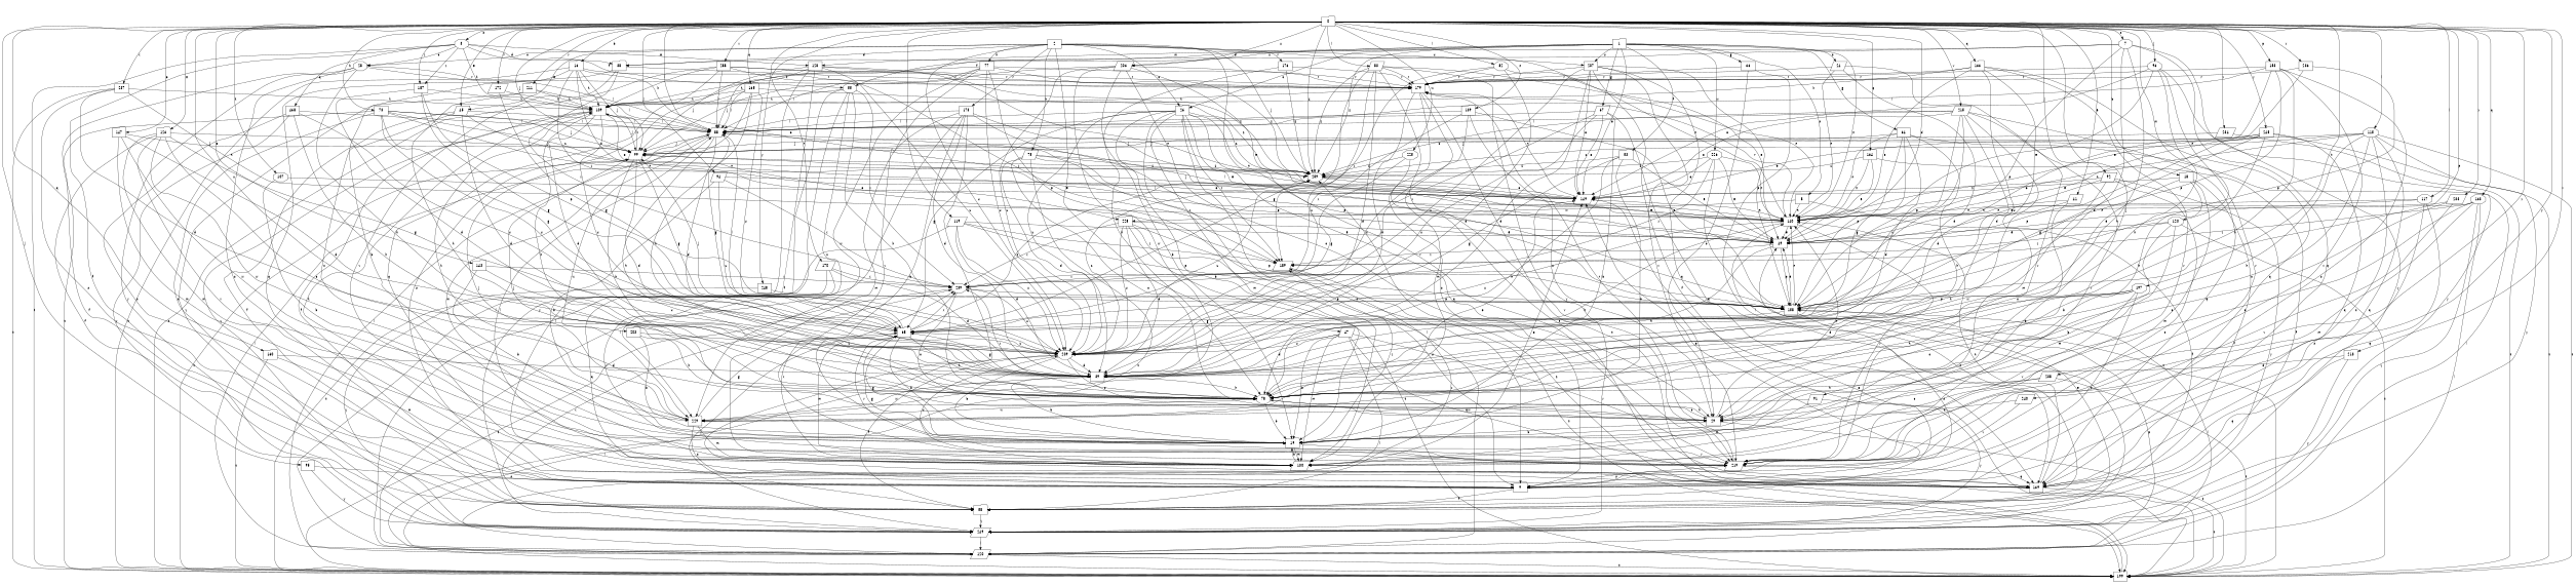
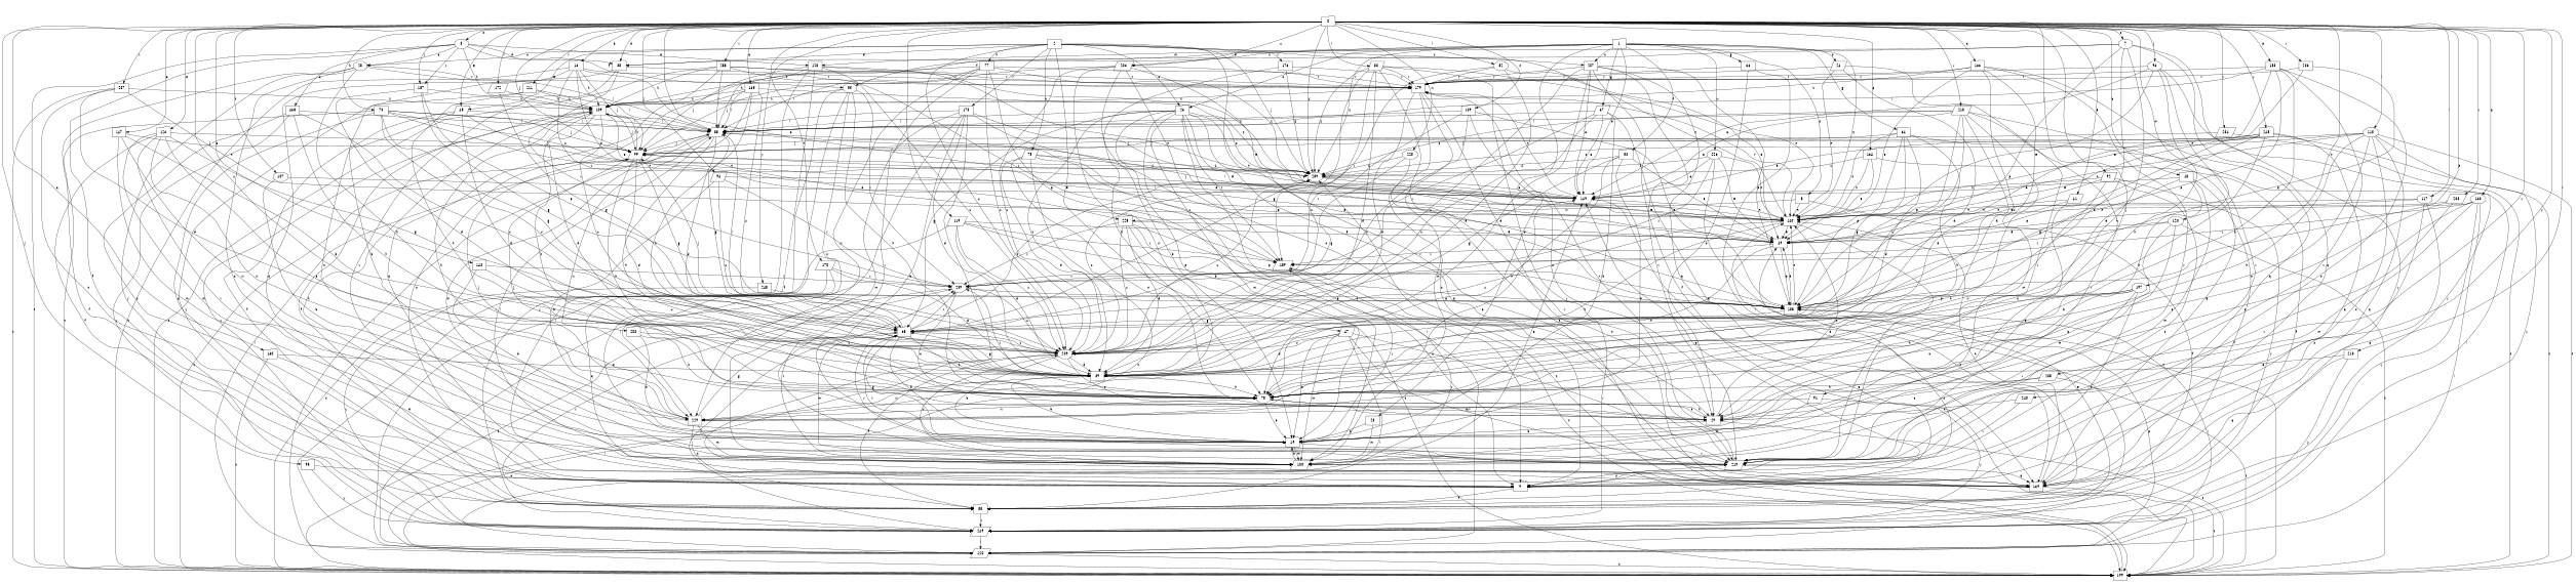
  strict digraph {
    fontname=Lato
    node [fontname=Lato shape=folder]
    edge [fontname=Lato]
    3 [shape=octagon]
    0
    7 [shape=octagon]
    16
    18
    38
    41 [shape=parallelogram]
    45 [shape=parallelogram]
    73 [shape=box]
    82 [shape=octagon]
    83 [shape=parallelogram]
    88 [shape=parallelogram]
    91 [shape=parallelogram]
    92 [shape=parallelogram]
    94 [shape=parallelogram]
    95
    96 [shape=octagon]
    99 [shape=parallelogram]
    107 [shape=octagon]
    115 [shape=octagon]
    117 [shape=octagon]
    119 [shape=parallelogram]
    123 [shape=octagon]
    126
    139
    143
    147
    153 [shape=box]
    158
    160
    163 [shape=octagon]
    164
    165
    166
    170 [shape=parallelogram]
    172 [shape=parallelogram]
    187 [shape=box]
    197 [shape=octagon]
    203
    206 [shape=parallelogram]
    211
    213
    215 [shape=parallelogram]
    n44 [label=288 shape=box]
    225 [shape=octagon]
    233 [shape=parallelogram]
    234 [shape=parallelogram]
    236 [shape=box]
    237 [shape=box]
    238 [shape=parallelogram]
    240 [shape=parallelogram]
    245
    248 [shape=box]
    259 [shape=octagon]
    55 [shape=octagon]
    128 [shape=box]
    28 [shape=octagon]
    58
    109
    n60 [label=468 shape=box]
    199
    39 [shape=box]
    78 [shape=octagon]
    169
    249 [shape=parallelogram]
    149 [shape=parallelogram]
    228
    179 [shape=box]
    189 [shape=parallelogram]
    19
    29 [shape=box]
    130 [shape=parallelogram]
    219 [shape=parallelogram]
    239 [shape=octagon]
    140
    229
    209 [shape=octagon]
    9
    68
    49
    120 [shape=parallelogram]
    1
    8 [shape=box]
+   23 [shape=box]
    24 [shape=parallelogram]
    26
    53
    64 [shape=box]
    66 [shape=box]
    67 [shape=parallelogram]
    207 [shape=box]
    226 [shape=octagon]
    2 [shape=box]
    47 [shape=parallelogram]
    75 [shape=parallelogram]
    77 [shape=box]
    173 [shape=box]
    176 [shape=box]
    3 -> 38 [label=d]
    3 -> 187 [label=s]
    3 -> 55 [label=f]
    3 -> 128 [label=m]
    3 -> 28 [label=c]
    3 -> 58 [label=f]
    3 -> 109 [label=k]
    3 -> n60 [label=q]
    3 -> 199 [label=t]
    0 -> 3 [label=a]
    0 -> 7 [label=a]
    0 -> 16 [label=b]
    0 -> 18 [label=b]
-   0 -> 49 [label=d]
+   0 -> 38 [label=d]
    0 -> 41 [label=e]
    0 -> 45 [label=e]
    0 -> 73 [label=h]
    0 -> 82 [label=i]
    0 -> 83 [label=i]
    0 -> 88 [label=i]
    0 -> 91 [label=j]
    0 -> 92 [label=j]
    0 -> 94 [label=j]
    0 -> 95 [label=j]
    0 -> 96 [label=j]
    0 -> 99 [label=j]
    0 -> 107 [label=k]
    0 -> 115 [label=l]
    0 -> 117 [label=l]
    0 -> 119 [label=l]
    0 -> 123 [label=m]
    0 -> 126 [label=m]
    0 -> 139 [label=n]
    0 -> 143 [label=o]
    0 -> 147 [label=o]
    0 -> 153 [label=p]
    0 -> 158 [label=p]
    0 -> 160 [label=q]
    0 -> 163 [label=q]
    0 -> 164 [label=q]
    0 -> 165 [label=q]
    0 -> 166 [label=q]
    0 -> 170 [label=r]
    0 -> 172 [label=r]
    0 -> 187 [label=s]
    0 -> 197 [label=t]
    0 -> 203 [label=u]
    0 -> 206 [label=u]
    0 -> 211 [label=v]
    0 -> 213 [label=v]
    0 -> 215 [label=v]
    0 -> n44 [label=v]
    0 -> 225 [label=w]
    0 -> 233 [label=x]
    0 -> 234 [label=x]
    0 -> 236 [label=x]
    0 -> 237 [label=x]
    0 -> 238 [label=x]
    0 -> 240 [label=y]
    0 -> 245 [label=y]
    0 -> 248 [label=y]
    0 -> 259 [label=z]
    7 -> 38 [label=d]
    7 -> 158 [label=p]
    7 -> 109 [label=k]
    7 -> 39 [label=d]
    7 -> 78 [label=h]
    7 -> 169 [label=q]
    7 -> 249 [label=y]
    16 -> 99 [label=j]
    16 -> 109 [label=k]
    16 -> 199 [label=t]
    16 -> 169 [label=q]
    16 -> 149 [label=o]
    16 -> 228 [label=w]
    16 -> 179 [label=r]
    16 -> 189 [label=s]
    18 -> 58 [label=f]
    18 -> 149 [label=o]
    18 -> 19 [label=b]
    18 -> 29 [label=c]
    18 -> 130 [label=m]
    38 -> 179 [label=r]
    38 -> 19 [label=b]
    38 -> 219 [label=v]
    38 -> 239 [label=x]
    41 -> 78 [label=h]
    41 -> 19 [label=b]
    41 -> 140 [label=n]
    45 -> 88 [label=i]
    45 -> 58 [label=f]
    45 -> 39 [label=d]
    45 -> 140 [label=n]
    45 -> 229 [label=w]
    73 -> 88 [label=i]
    73 -> 99 [label=j]
    73 -> 259 [label=z]
    73 -> 58 [label=f]
    73 -> 140 [label=n]
    73 -> 209 [label=u]
    73 -> 9 [label=a]
    73 -> 68 [label=g]
    82 -> 39 [label=d]
    82 -> 179 [label=r]
    82 -> 189 [label=s]
    82 -> 49 [label=e]
    83 -> 259 [label=z]
    83 -> 199 [label=t]
    83 -> 39 [label=d]
    83 -> 249 [label=y]
    83 -> 179 [label=r]
    83 -> 140 [label=n]
    83 -> 209 [label=u]
    83 -> 68 [label=g]
    88 -> 99 [label=j]
    88 -> 39 [label=d]
    88 -> 78 [label=h]
    88 -> 130 [label=m]
    88 -> 229 [label=w]
    88 -> 68 [label=g]
    91 -> 249 [label=y]
    91 -> 130 [label=m]
    91 -> 229 [label=w]
    92 -> 249 [label=y]
    92 -> 149 [label=z]
    92 -> 229 [label=w]
    92 -> 9 [label=a]
    92 -> 49 [label=e]
    94 -> 149 [label=o]
    94 -> 19 [label=b]
    94 -> 239 [label=x]
    94 -> 209 [label=u]
    95 -> 249 [label=y]
    95 -> 9 [label=a]
    96 -> 78 [label=h]
    96 -> 249 [label=y]
    96 -> 149 [label=o]
    96 -> 179 [label=r]
    96 -> 219 [label=v]
    96 -> 49 [label=e]
    99 -> 259 [label=z]
    99 -> 109 [label=k]
    99 -> 199 [label=t]
    99 -> 39 [label=d]
    99 -> 78 [label=h]
    99 -> 68 [label=g]
    107 -> 149 [label=o]
    107 -> 19 [label=b]
    115 -> 99 [label=j]
    115 -> 259 [label=z]
    115 -> 199 [label=t]
    115 -> 78 [label=h]
    115 -> 169 [label=q]
    115 -> 249 [label=y]
    115 -> 29 [label=c]
    115 -> 140 [label=n]
    115 -> 9 [label=a]
    117 -> 169 [label=q]
    117 -> 140 [label=n]
    117 -> 9 [label=a]
    117 -> 49 [label=e]
    119 -> 158 [label=p]
    119 -> 199 [label=t]
    119 -> 39 [label=d]
    119 -> 189 [label=s]
    119 -> 209 [label=u]
    119 -> 49 [label=e]
    123 -> 199 [label=t]
    123 -> 189 [label=s]
    123 -> 19 [label=b]
    123 -> 130 [label=m]
    123 -> 49 [label=e]
    126 -> 99 [label=j]
    126 -> 58 [label=f]
    126 -> 29 [label=c]
    126 -> 130 [label=m]
    126 -> 219 [label=v]
    126 -> 229 [label=w]
    126 -> 68 [label=g]
    139 -> 88 [label=i]
    139 -> 158 [label=p]
    139 -> 29 [label=c]
    139 -> 239 [label=x]
    139 -> 209 [label=u]
    143 -> 19 [label=b]
    143 -> 239 [label=x]
    143 -> 209 [label=u]
    147 -> 99 [label=j]
    147 -> 39 [label=d]
    147 -> 130 [label=m]
    147 -> 229 [label=w]
    153 -> 88 [label=i]
    153 -> 158 [label=p]
    153 -> 78 [label=h]
    153 -> 179 [label=r]
    153 -> 219 [label=v]
    153 -> 9 [label=a]
    153 -> 49 [label=e]
    158 -> 140 [label=n]
    158 -> 9 [label=a]
    158 -> 68 [label=g]
    158 -> 49 [label=e]
    158 -> 120 [label=l]
    160 -> 199 [label=t]
    160 -> 39 [label=d]
    160 -> 130 [label=m]
    163 -> 249 [label=y]
    163 -> 189 [label=s]
    163 -> 29 [label=c]
    163 -> 130 [label=m]
    163 -> 140 [label=n]
    163 -> 120 [label=l]
    164 -> 259 [label=z]
    164 -> 58 [label=f]
    164 -> 140 [label=n]
    164 -> 49 [label=e]
    165 -> 88 [label=i]
    165 -> 259 [label=z]
    165 -> 109 [label=k]
    165 -> 78 [label=h]
    165 -> 209 [label=u]
    165 -> 9 [label=a]
    165 -> 120 [label=l]
    166 -> 109 [label=k]
    166 -> 39 [label=d]
    166 -> 169 [label=q]
    166 -> 179 [label=r]
    166 -> 219 [label=v]
    166 -> 209 [label=u]
    166 -> 49 [label=e]
    170 -> 39 [label=d]
    170 -> 169 [label=q]
    170 -> 219 [label=v]
    170 -> 239 [label=x]
    172 -> 109 [label=k]
    172 -> 68 [label=g]
    187 -> 158 [label=p]
    187 -> 109 [label=k]
    187 -> 39 [label=d]
    187 -> 68 [label=g]
    197 -> 158 [label=p]
    197 -> 39 [label=d]
    197 -> 78 [label=h]
    197 -> 29 [label=c]
    197 -> 219 [label=v]
    197 -> 9 [label=a]
    203 -> 78 [label=h]
    203 -> 19 [label=b]
    203 -> 209 [label=u]
    206 -> 99 [label=j]
    206 -> 179 [label=r]
    206 -> 19 [label=b]
    206 -> 29 [label=c]
    206 -> 229 [label=w]
    206 -> 209 [label=u]
    206 -> 49 [label=e]
    211 -> 88 [label=i]
    211 -> 109 [label=k]
    211 -> 78 [label=h]
    211 -> 249 [label=y]
    213 -> 39 [label=d]
    213 -> 169 [label=q]
    213 -> 249 [label=y]
    215 -> 88 [label=i]
    215 -> 158 [label=p]
    215 -> 259 [label=z]
    215 -> 39 [label=d]
    215 -> 169 [label=q]
    215 -> 149 [label=o]
    215 -> 130 [label=m]
    215 -> 219 [label=v]
    215 -> 209 [label=u]
    n44 -> 88 [label=i]
    n44 -> 259 [label=z]
    n44 -> 109 [label=k]
    n44 -> 199 [label=t]
    n44 -> 169 [label=q]
    n44 -> 179 [label=r]
    n44 -> 189 [label=s]
    225 -> 259 [label=z]
    225 -> 219 [label=v]
    225 -> 68 [label=g]
    233 -> 29 [label=c]
    233 -> 219 [label=v]
    233 -> 140 [label=n]
    234 -> 99 [label=j]
    234 -> 199 [label=t]
    236 -> 158 [label=p]
    236 -> 179 [label=r]
    236 -> 140 [label=n]
    237 -> 109 [label=k]
    237 -> 199 [label=t]
    237 -> 39 [label=d]
    237 -> 140 [label=n]
    237 -> 9 [label=a]
    238 -> 199 [label=t]
    238 -> 78 [label=h]
    238 -> 29 [label=c]
    240 -> 29 [label=c]
    240 -> 219 [label=v]
    245 -> 99 [label=j]
    245 -> 158 [label=p]
    245 -> 199 [label=t]
    245 -> 78 [label=h]
    245 -> 169 [label=q]
    245 -> 149 [label=o]
    245 -> 68 [label=g]
    245 -> 49 [label=e]
    248 -> 158 [label=p]
    248 -> 249 [label=y]
    259 -> 149 [label=o]
    259 -> 209 [label=u]
    259 -> 49 [label=e]
    55 -> 109 [label=k]
    55 -> 78 [label=h]
    55 -> 249 [label=y]
    55 -> 239 [label=x]
    55 -> 229 [label=w]
    55 -> 120 [label=l]
    128 -> 88 [label=i]
    128 -> 99 [label=j]
    128 -> 58 [label=f]
    128 -> 179 [label=r]
    128 -> 140 [label=n]
    128 -> 209 [label=u]
    128 -> 120 [label=l]
    28 -> 88 [label=i]
    28 -> 199 [label=t]
    28 -> 78 [label=h]
    28 -> 249 [label=y]
    28 -> 179 [label=r]
    28 -> 9 [label=a]
    58 -> 249 [label=y]
    58 -> 189 [label=s]
    58 -> 140 [label=n]
    109 -> 88 [label=i]
    109 -> 99 [label=j]
    109 -> 58 [label=f]
    109 -> 39 [label=d]
    109 -> 78 [label=h]
    109 -> 249 [label=y]
    109 -> 149 [label=o]
    109 -> 209 [label=u]
    n60 -> 88 [label=i]
    n60 -> 78 [label=h]
    n60 -> 249 [label=y]
    n60 -> 209 [label=u]
    n60 -> 9 [label=a]
    199 -> 259 [label=z]
    199 -> 149 [label=o]
    39 -> 78 [label=h]
    39 -> 19 [label=b]
    39 -> 229 [label=w]
    39 -> 68 [label=g]
    78 -> 19 [label=b]
    78 -> 29 [label=c]
    78 -> 239 [label=x]
    78 -> 229 [label=w]
    169 -> 88 [label=i]
    169 -> 109 [label=k]
    169 -> 199 [label=t]
    169 -> 140 [label=n]
    249 -> 239 [label=x]
    249 -> 49 [label=e]
    249 -> 120 [label=l]
    149 -> 99 [label=j]
    149 -> 179 [label=r]
    149 -> 140 [label=n]
    228 -> 158 [label=p]
    228 -> 199 [label=t]
    228 -> 39 [label=d]
    228 -> 239 [label=x]
    228 -> 209 [label=u]
    228 -> 9 [label=a]
    228 -> 49 [label=e]
    179 -> 109 [label=k]
    179 -> 199 [label=t]
    179 -> 39 [label=d]
    179 -> 130 [label=m]
    179 -> 9 [label=a]
    189 -> 199 [label=t]
    189 -> 239 [label=x]
    19 -> 189 [label=s]
    19 -> 130 [label=m]
    19 -> 219 [label=v]
    19 -> 68 [label=g]
    29 -> 99 [label=j]
    29 -> 199 [label=t]
    29 -> 78 [label=h]
    29 -> 19 [label=b]
    29 -> 140 [label=n]
    130 -> 149 [label=o]
    130 -> 19 [label=b]
    130 -> 239 [label=x]
    130 -> 209 [label=u]
    219 -> 169 [label=q]
    219 -> 179 [label=r]
    219 -> 9 [label=a]
-   219 -> 68 [label=g]
+   219 -> 68 [label=r]
    239 -> 158 [label=p]
    239 -> 199 [label=t]
    239 -> 29 [label=c]
    239 -> 209 [label=u]
    140 -> 88 [label=i]
    140 -> 78 [label=h]
    140 -> 179 [label=r]
    140 -> 219 [label=v]
    140 -> 209 [label=u]
    140 -> 49 [label=e]
    229 -> 99 [label=j]
    229 -> 109 [label=k]
    229 -> 149 [label=o]
    229 -> 130 [label=m]
    229 -> 9 [label=a]
    229 -> 68 [label=g]
    209 -> 259 [label=z]
    209 -> 58 [label=f]
    209 -> 39 [label=d]
    209 -> 19 [label=b]
    209 -> 29 [label=c]
    209 -> 120 [label=l]
    9 -> 58 [label=f]
    9 -> 149 [label=o]
    68 -> 88 [label=i]
    68 -> 99 [label=j]
    68 -> 259 [label=z]
    68 -> 78 [label=h]
    68 -> 249 [label=y]
    68 -> 19 [label=b]
    68 -> 130 [label=m]
    68 -> 219 [label=v]
    68 -> 239 [label=x]
    68 -> 209 [label=u]
    49 -> 88 [label=i]
    49 -> 158 [label=p]
    49 -> 78 [label=h]
    49 -> 189 [label=s]
    120 -> 88 [label=i]
    120 -> 158 [label=p]
    120 -> 199 [label=t]
    1 -> 206 [label=u]
    1 -> 259 [label=z]
    1 -> 55 [label=f]
    1 -> 128 [label=m]
    1 -> 149 [label=o]
    1 -> 140 [label=n]
    1 -> 8 [label=a]
+   1 -> 23 [label=c]
    1 -> 24 [label=c]
    1 -> 26 [label=c]
    1 -> 53 [label=f]
    1 -> 64 [label=g]
    1 -> 66 [label=g]
    1 -> 67 [label=g]
    1 -> 207 [label=u]
    1 -> 226 [label=w]
    8 -> 58 [label=f]
    8 -> 228 [label=w]
    8 -> 140 [label=n]
+   23 -> 19 [label=b]
+   23 -> 130 [label=m]
    24 -> 39 [label=d]
    24 -> 179 [label=r]
    24 -> 219 [label=v]
    24 -> 140 [label=n]
    26 -> 88 [label=i]
    26 -> 158 [label=p]
    26 -> 259 [label=z]
    26 -> 169 [label=q]
    26 -> 189 [label=s]
    26 -> 19 [label=b]
    26 -> 130 [label=m]
    26 -> 140 [label=n]
    26 -> 209 [label=u]
    26 -> 9 [label=a]
    26 -> 68 [label=g]
    26 -> 120 [label=l]
    53 -> 259 [label=z]
    53 -> 78 [label=h]
    53 -> 19 [label=b]
    53 -> 68 [label=g]
    53 -> 49 [label=e]
    64 -> 99 [label=j]
    64 -> 158 [label=p]
    64 -> 39 [label=d]
    64 -> 78 [label=h]
    64 -> 140 [label=n]
    64 -> 68 [label=g]
    64 -> 120 [label=l]
    66 -> 179 [label=r]
    66 -> 29 [label=c]
    66 -> 120 [label=l]
    67 -> 88 [label=i]
    67 -> 169 [label=q]
    67 -> 149 [label=o]
    67 -> 19 [label=b]
    67 -> 239 [label=x]
    67 -> 209 [label=u]
    207 -> 158 [label=p]
    207 -> 58 [label=f]
    207 -> 39 [label=d]
    207 -> 169 [label=q]
    207 -> 149 [label=o]
    207 -> 179 [label=r]
    207 -> 219 [label=v]
    207 -> 209 [label=u]
    226 -> 259 [label=z]
    226 -> 199 [label=t]
    226 -> 149 [label=o]
    226 -> 239 [label=x]
    226 -> 140 [label=n]
    226 -> 49 [label=e]
    2 -> 38 [label=d]
    2 -> 45 [label=e]
    2 -> 259 [label=j]
    2 -> 28 [label=c]
    2 -> 219 [label=v]
    2 -> 140 [label=n]
    2 -> 209 [label=u]
    2 -> 26 [label=c]
    2 -> 207 [label=u]
    2 -> 47 [label=e]
    2 -> 75 [label=h]
    2 -> 77 [label=h]
    2 -> 173 [label=r]
    2 -> 176 [label=r]
    47 -> 39 [label=d]
    47 -> 169 [label=q]
    47 -> 19 [label=b]
    47 -> 130 [label=m]
    47 -> 219 [label=v]
    47 -> 209 [label=u]
    47 -> 120 [label=l]
    75 -> 259 [label=z]
    75 -> 199 [label=t]
    75 -> 39 [label=d]
    75 -> 149 [label=o]
    75 -> 189 [label=s]
    75 -> 29 [label=c]
    77 -> 88 [label=i]
    77 -> 158 [label=p]
    77 -> 259 [label=z]
    77 -> 109 [label=k]
    77 -> 179 [label=r]
    77 -> 219 [label=v]
    77 -> 229 [label=w]
    77 -> 209 [label=u]
    173 -> 88 [label=i]
    173 -> 158 [label=p]
    173 -> 39 [label=d]
    173 -> 169 [label=l]
    173 -> 19 [label=b]
    173 -> 130 [label=m]
    173 -> 49 [label=e]
    173 -> 120 [label=l]
    176 -> 259 [label=z]
    176 -> 78 [label=h]
    176 -> 179 [label=r]
  }
